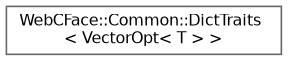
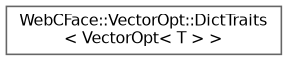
  digraph {
    rankdir=LR
-   n1 [color=grey40 fillcolor=white fontname=Helvetica fontsize=10 height=0.2 label="WebCFace::Common::DictTraits\l\< VectorOpt\< T \> \>" shape=box style=filled width=0.4]
+   n1 [color=grey40 fillcolor=white fontname=Helvetica fontsize=10 height=0.2 label="WebCFace::VectorOpt::DictTraits\l\< VectorOpt\< T \> \>" shape=box style=filled width=0.4]
  }
